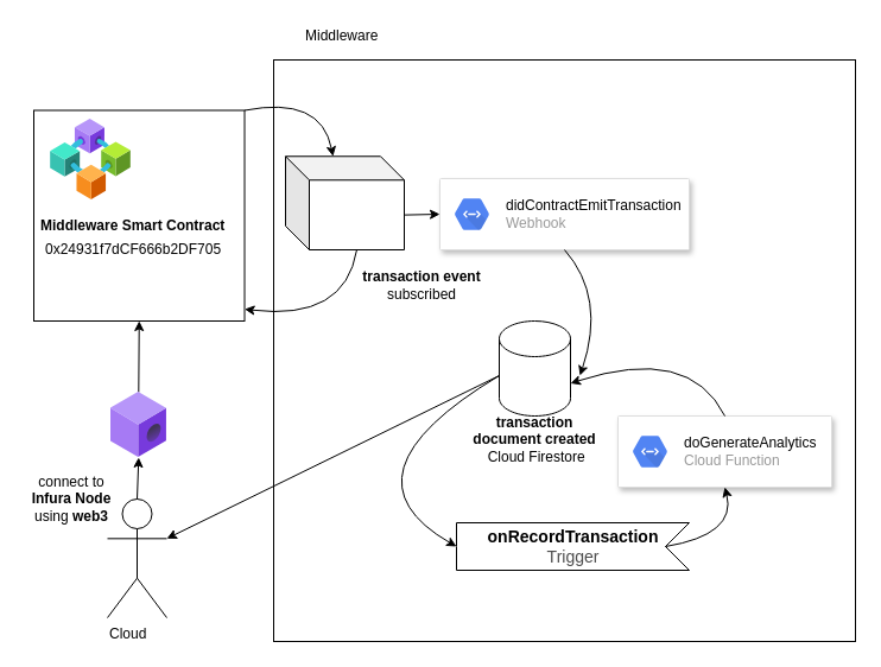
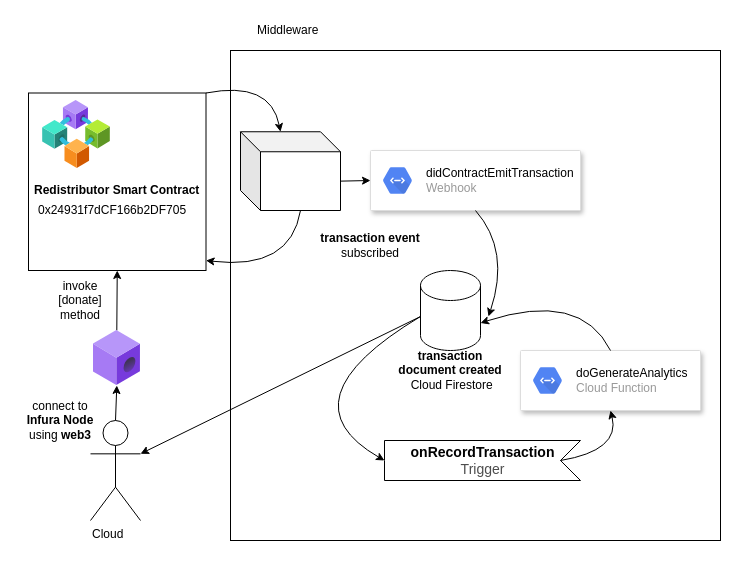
  <mxCell id="0" />
  <mxCell id="1" parent="0" />
  <mxCell id="2" value="" style="whiteSpace=wrap;html=1;aspect=fixed;align=left;" vertex="1" parent="1"><mxGeometry x="230" y="50" width="490" height="490" as="geometry" /></mxCell>
  <mxCell id="3" value="" style="whiteSpace=wrap;html=1;aspect=fixed;" vertex="1" parent="1"><mxGeometry x="28" y="92.5" width="177.5" height="177.5" as="geometry" /></mxCell>
  <mxCell id="4" value="" style="shape=cylinder3;whiteSpace=wrap;html=1;boundedLbl=1;backgroundOutline=1;size=15;" vertex="1" parent="1"><mxGeometry x="420" y="270" width="60" height="80" as="geometry" /></mxCell>
- <mxCell id="5" value="Middleware Smart Contract" style="text;html=1;strokeColor=none;fillColor=none;align=left;verticalAlign=middle;whiteSpace=wrap;rounded=0;fontStyle=1" vertex="1" parent="1"><mxGeometry x="31.75" y="180" width="228.25" height="20" as="geometry" /></mxCell>
- <mxCell id="6" value="0x24931f7dCF666b2DF705" style="text;html=1;strokeColor=none;fillColor=none;align=left;verticalAlign=middle;whiteSpace=wrap;rounded=0;" vertex="1" parent="1"><mxGeometry x="35.5" y="200" width="144.5" height="20" as="geometry" /></mxCell>
+ <mxCell id="5" value="Redistributor Smart Contract" style="text;html=1;strokeColor=none;fillColor=none;align=left;verticalAlign=middle;whiteSpace=wrap;rounded=0;fontStyle=1" vertex="1" parent="1"><mxGeometry x="31.75" y="180" width="228.25" height="20" as="geometry" /></mxCell>
+ <mxCell id="6" value="0x24931f7dCF166b2DF705" style="text;html=1;strokeColor=none;fillColor=none;align=left;verticalAlign=middle;whiteSpace=wrap;rounded=0;" vertex="1" parent="1"><mxGeometry x="35.5" y="200" width="144.5" height="20" as="geometry" /></mxCell>
+ <mxCell id="7" value="invoke [donate]&lt;br&gt;method" style="text;html=1;strokeColor=none;fillColor=none;align=center;verticalAlign=middle;whiteSpace=wrap;rounded=0;" vertex="1" parent="1"><mxGeometry x="50" y="290" width="60" height="20" as="geometry" /></mxCell>
  <mxCell id="8" value="Cloud" style="shape=umlActor;verticalLabelPosition=bottom;verticalAlign=top;html=1;outlineConnect=0;align=left;" vertex="1" parent="1"><mxGeometry x="90" y="420" width="50" height="100" as="geometry" /></mxCell>
  <mxCell id="9" value="" style="endArrow=classic;html=1;exitX=0.5;exitY=0;exitDx=0;exitDy=0;exitPerimeter=0;entryX=0.5;entryY=1;entryDx=0;entryDy=0;" edge="1" parent="1" source="28" target="3"><mxGeometry width="50" height="50" relative="1" as="geometry"><mxPoint x="430" y="280" as="sourcePoint" /><mxPoint x="130" y="290" as="targetPoint" /></mxGeometry></mxCell>
  <mxCell id="10" value="" style="shape=cube;whiteSpace=wrap;html=1;boundedLbl=1;backgroundOutline=1;darkOpacity=0.05;darkOpacity2=0.1;align=left;" vertex="1" parent="1"><mxGeometry x="240" y="131.25" width="100" height="78.75" as="geometry" /></mxCell>
  <mxCell id="11" value="" style="endArrow=none;html=1;curved=1;entryX=0;entryY=0;entryDx=60;entryDy=78.75;entryPerimeter=0;startArrow=classic;startFill=1;endFill=0;" edge="1" parent="1" target="10"><mxGeometry width="50" height="50" relative="1" as="geometry"><mxPoint x="205.5" y="260" as="sourcePoint" /><mxPoint x="255.5" y="210" as="targetPoint" /><Array as="points"><mxPoint x="290" y="270" /></Array></mxGeometry></mxCell>
  <mxCell id="12" value="" style="endArrow=classic;html=1;curved=1;entryX=0;entryY=0;entryDx=40;entryDy=0;entryPerimeter=0;exitX=1;exitY=0;exitDx=0;exitDy=0;" edge="1" parent="1" source="3" target="10"><mxGeometry width="50" height="50" relative="1" as="geometry"><mxPoint x="205.5" y="118.75" as="sourcePoint" /><mxPoint x="310" y="80" as="targetPoint" /><Array as="points"><mxPoint x="270" y="80" /></Array></mxGeometry></mxCell>
  <mxCell id="13" value="" style="strokeColor=#dddddd;shadow=1;strokeWidth=1;rounded=1;absoluteArcSize=1;arcSize=2;align=left;" vertex="1" parent="1"><mxGeometry x="370" y="150" width="210" height="60" as="geometry" /></mxCell>
  <mxCell id="14" value="&lt;font color=&quot;#000000&quot;&gt;didContractEmitTransaction&lt;/font&gt;&lt;br&gt;Webhook" style="dashed=0;connectable=0;html=1;fillColor=#5184F3;strokeColor=none;shape=mxgraph.gcp2.hexIcon;prIcon=cloud_endpoints;part=1;labelPosition=right;verticalLabelPosition=middle;align=left;verticalAlign=middle;spacingLeft=5;fontColor=#999999;fontSize=12;" vertex="1" parent="13"><mxGeometry y="0.5" width="44" height="39" relative="1" as="geometry"><mxPoint x="5" y="-19.5" as="offset" /></mxGeometry></mxCell>
  <mxCell id="15" value="" style="endArrow=classic;html=1;exitX=0;exitY=0;exitDx=100;exitDy=49.375;exitPerimeter=0;entryX=0;entryY=0.5;entryDx=0;entryDy=0;" edge="1" parent="1" source="10" target="13"><mxGeometry width="50" height="50" relative="1" as="geometry"><mxPoint x="430" y="270" as="sourcePoint" /><mxPoint x="480" y="220" as="targetPoint" /></mxGeometry></mxCell>
- <mxCell id="16" value="&lt;b&gt;transaction event&lt;/b&gt; subscribed" style="text;html=1;strokeColor=none;fillColor=none;align=center;verticalAlign=middle;whiteSpace=wrap;rounded=0;" vertex="1" parent="1"><mxGeometry x="295" y="230" width="120" height="20" as="geometry" /></mxCell>
+ <mxCell id="16" value="&lt;b&gt;transaction event&lt;/b&gt; subscribed" style="text;html=1;strokeColor=none;fillColor=none;align=center;verticalAlign=middle;whiteSpace=wrap;rounded=0;" vertex="1" parent="1"><mxGeometry x="310" y="235" width="120" height="20" as="geometry" /></mxCell>
  <mxCell id="17" value="&lt;b&gt;transaction document created&lt;br&gt;&lt;/b&gt;&amp;nbsp;Cloud Firestore" style="text;html=1;strokeColor=none;fillColor=none;align=center;verticalAlign=middle;whiteSpace=wrap;rounded=0;" vertex="1" parent="1"><mxGeometry x="390" y="360" width="120" height="20" as="geometry" /></mxCell>
  <mxCell id="18" value="" style="shape=image;html=1;verticalAlign=top;verticalLabelPosition=bottom;labelBackgroundColor=#ffffff;imageAspect=0;aspect=fixed;image=https://cdn4.iconfinder.com/data/icons/google-i-o-2016/512/google_firebase-2-128.png;align=left;" vertex="1" parent="1"><mxGeometry x="420" y="282" width="68" height="68" as="geometry" /></mxCell>
  <mxCell id="19" value="" style="endArrow=classic;html=1;exitX=0;exitY=0.5;exitDx=0;exitDy=0;entryX=1;entryY=0.333;entryDx=0;entryDy=0;entryPerimeter=0;" edge="1" parent="1" source="18" target="8"><mxGeometry width="50" height="50" relative="1" as="geometry"><mxPoint x="430" y="330" as="sourcePoint" /><mxPoint x="230" y="420" as="targetPoint" /></mxGeometry></mxCell>
  <mxCell id="20" value="&lt;b&gt;onRecordTransaction&lt;br&gt;&lt;/b&gt;&lt;font color=&quot;#4d4d4d&quot;&gt;Trigger&lt;/font&gt;" style="html=1;shape=mxgraph.infographic.ribbonSimple;notch1=20;notch2=0;align=center;verticalAlign=middle;fontSize=14;fontStyle=0;flipH=1;fillColor=#FFFFFF;" vertex="1" parent="1"><mxGeometry x="384" y="440" width="196" height="40" as="geometry" /></mxCell>
  <mxCell id="21" value="" style="strokeColor=#dddddd;shadow=1;strokeWidth=1;rounded=1;absoluteArcSize=1;arcSize=2;align=left;" vertex="1" parent="1"><mxGeometry x="520" y="350" width="180" height="60" as="geometry" /></mxCell>
  <mxCell id="22" value="&lt;font color=&quot;#000000&quot;&gt;doGenerateAnalytics&lt;/font&gt;&lt;br&gt;Cloud Function" style="dashed=0;connectable=0;html=1;fillColor=#5184F3;strokeColor=none;shape=mxgraph.gcp2.hexIcon;prIcon=cloud_endpoints;part=1;labelPosition=right;verticalLabelPosition=middle;align=left;verticalAlign=middle;spacingLeft=5;fontColor=#999999;fontSize=12;" vertex="1" parent="21"><mxGeometry y="0.5" width="44" height="39" relative="1" as="geometry"><mxPoint x="5" y="-19.5" as="offset" /></mxGeometry></mxCell>
  <mxCell id="23" value="" style="endArrow=classic;html=1;curved=1;exitX=0;exitY=0.5;exitDx=0;exitDy=0;entryX=1;entryY=0.5;entryDx=0;entryDy=0;entryPerimeter=0;" edge="1" parent="1" source="18" target="20"><mxGeometry width="50" height="50" relative="1" as="geometry"><mxPoint x="360" y="480" as="sourcePoint" /><mxPoint x="410" y="430" as="targetPoint" /><Array as="points"><mxPoint x="280" y="400" /></Array></mxGeometry></mxCell>
  <mxCell id="24" value="" style="endArrow=classic;html=1;curved=1;exitX=0;exitY=0;exitDx=20;exitDy=20;exitPerimeter=0;entryX=0.5;entryY=1;entryDx=0;entryDy=0;" edge="1" parent="1" source="20" target="21"><mxGeometry width="50" height="50" relative="1" as="geometry"><mxPoint x="690" y="470" as="sourcePoint" /><mxPoint x="740" y="420" as="targetPoint" /><Array as="points"><mxPoint x="620" y="450" /></Array></mxGeometry></mxCell>
  <mxCell id="25" value="" style="endArrow=classic;html=1;curved=1;exitX=0.5;exitY=0;exitDx=0;exitDy=0;entryX=1;entryY=0;entryDx=0;entryDy=52.5;entryPerimeter=0;" edge="1" parent="1" source="21" target="4"><mxGeometry width="50" height="50" relative="1" as="geometry"><mxPoint x="470" y="590" as="sourcePoint" /><mxPoint x="520" y="540" as="targetPoint" /><Array as="points"><mxPoint x="580" y="290" /></Array></mxGeometry></mxCell>
  <mxCell id="26" value="" style="endArrow=classic;html=1;curved=1;exitX=0.5;exitY=1;exitDx=0;exitDy=0;entryX=1;entryY=0.5;entryDx=0;entryDy=0;" edge="1" parent="1" source="13" target="18"><mxGeometry width="50" height="50" relative="1" as="geometry"><mxPoint x="610" y="280" as="sourcePoint" /><mxPoint x="660" y="230" as="targetPoint" /><Array as="points"><mxPoint x="510" y="250" /></Array></mxGeometry></mxCell>
  <mxCell id="27" value="Middleware" style="text;html=1;strokeColor=none;fillColor=none;align=left;verticalAlign=middle;whiteSpace=wrap;rounded=0;" vertex="1" parent="1"><mxGeometry x="255" y="20" width="40" height="20" as="geometry" /></mxCell>
  <mxCell id="28" value="" style="aspect=fixed;html=1;points=[];align=center;image;fontSize=12;image=img/lib/azure2/blockchain/ABS_Member.svg;" vertex="1" parent="1"><mxGeometry x="92.62" y="330" width="47.38" height="55" as="geometry" /></mxCell>
  <mxCell id="29" value="" style="endArrow=classic;html=1;exitX=0.5;exitY=0;exitDx=0;exitDy=0;exitPerimeter=0;entryX=0.5;entryY=1;entryDx=0;entryDy=0;" edge="1" parent="1" source="8" target="28"><mxGeometry width="50" height="50" relative="1" as="geometry"><mxPoint x="116.75" y="380" as="sourcePoint" /><mxPoint x="116.75" y="270" as="targetPoint" /></mxGeometry></mxCell>
  <mxCell id="30" value="connect to&lt;br&gt;&lt;b&gt;Infura Node&lt;br&gt;&lt;/b&gt;using &lt;b&gt;web3&lt;/b&gt;" style="text;html=1;strokeColor=none;fillColor=none;align=center;verticalAlign=middle;whiteSpace=wrap;rounded=0;" vertex="1" parent="1"><mxGeometry x="20" y="410" width="80" height="20" as="geometry" /></mxCell>
  <mxCell id="31" value="" style="aspect=fixed;html=1;points=[];align=center;image;fontSize=12;image=img/lib/azure2/blockchain/Consortium.svg;" vertex="1" parent="1"><mxGeometry x="42" y="100" width="68" height="68" as="geometry" /></mxCell>
